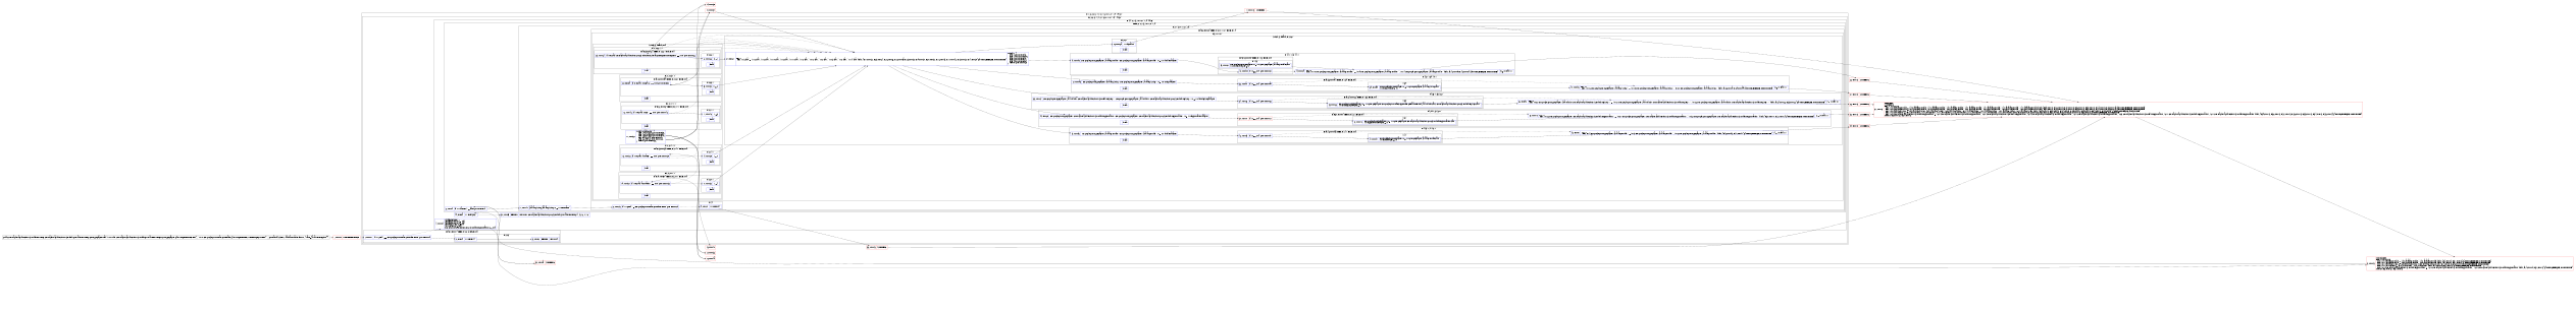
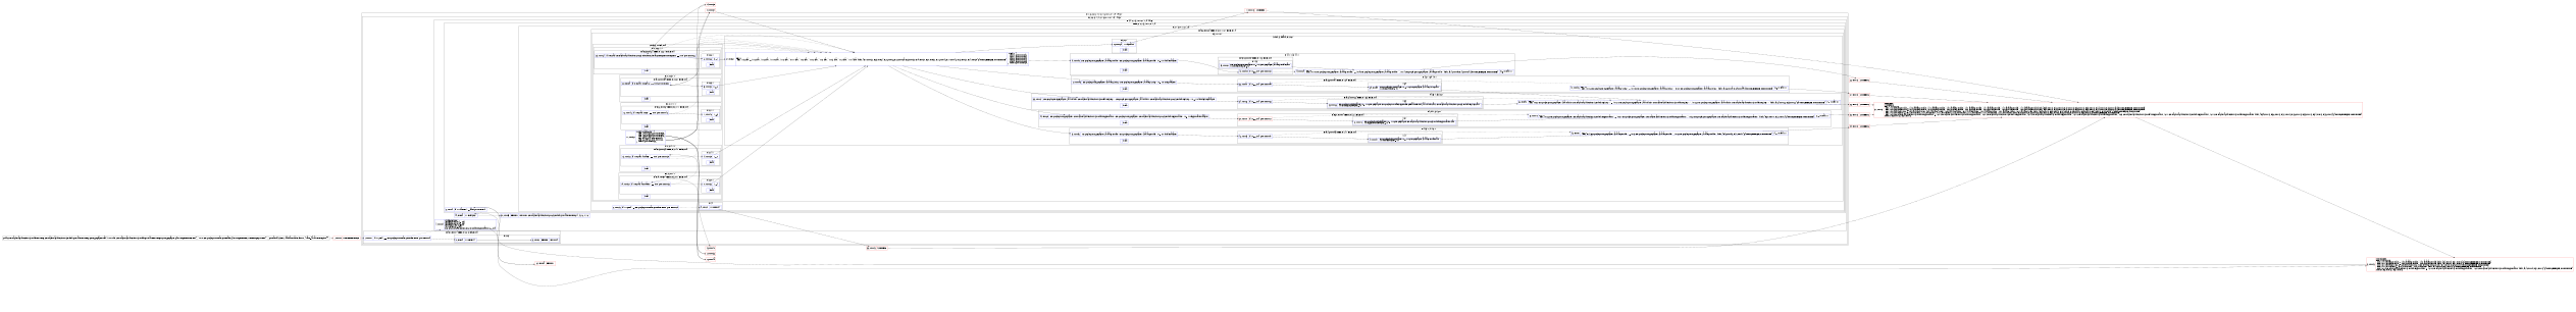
  digraph {
    fontname="DejaVu Serif"
    rankdir=LR
    node [color=blue fontname="DejaVu Serif" shape=record]
    edge [fontname="DejaVu Serif"]
    n1 [label="{2\:\ 0x0009|r11.nextNull()\l}"]
    n2 [label="{3\:\ 0x000c|RETURN\l|return null\l}"]
    n3 [label="{1\:\ 0x0007|if (r11.peek() == com.google.gson.stream.JsonToken.NULL) goto L_0x0009\l}"]
    n4 [label="{26\:\ 0x0066|r5 = 1\l}"]
    n5 [label="{|break\l}"]
    n6 [label="{25\:\ 0x0064|if (r0.equals(com.mapbox.api.directions.p008v5.DirectionsCriteria.ANNOTATION_DURATION) == true) goto L_0x0066\l}"]
    n7 [label="{|break\l}"]
    n8 [label="{23\:\ 0x005c|r1 = 2\l}"]
    n9 [label="{|break\l}"]
    n10 [label="{22\:\ 0x005a|if (r0.equals(\"summary\") == true) goto L_0x005c\l}"]
    n11 [label="{|break\l}"]
    n12 [label="{20\:\ 0x0052|r1 = 4\l}"]
    n13 [label="{|break\l}"]
    n14 [label="{19\:\ 0x0050|if (r0.equals(\"annotation\") == true) goto L_0x0052\l}"]
    n15 [label="{|break\l}"]
    n16 [label="{17\:\ 0x0048|r1 = 3\l}"]
    n17 [label="{|break\l}"]
    n18 [label="{16\:\ 0x0046|if (r0.equals(\"steps\") == true) goto L_0x0048\l}"]
    n19 [label="{|break\l}"]
    n20 [label="{14\:\ 0x003e|r1 = 0\l}"]
    n21 [label="{|break\l}"]
    n22 [label="{13\:\ 0x003c|if (r0.equals(\"distance\") == true) goto L_0x003e\l}"]
    n23 [label="{|break\l}"]
    n24 [label="{11\:\ 0x0032|switch(r0.hashCode()) \{\l    case \-1992012396: goto L_0x005e;\l    case \-1857640538: goto L_0x0054;\l    case \-1555043537: goto L_0x004a;\l    new 109761319: goto L_0x0040;\l    case 288459765: goto L_0x0036;\l    default: goto L_0x0035;\l\}\l}"]
-   n25 [label="{47\:\ 0x00d7|com.google.gson.TypeAdapter r0 = r10.gson.getAdapter(java.lang.Double.class)\lr10.case__adapter = r0\l}"]
+   n25 [label="{47\:\ 0x00d7|com.google.gson.TypeAdapter r0 = r10.gson.getAdapter(java.lang.Double.class)\lr10.double__adapter = r0\l}"]
    n26 [label="{46\:\ 0x00d5|if (r0 == null) goto L_0x00d7\l}"]
    n27 [label="{45\:\ 0x00d3|com.google.gson.TypeAdapter\<java.lang.Double\> com.google.gson.TypeAdapter\<java.lang.Double\> r0 = r10.double__adapter\l}"]
    n28 [label="{48\:\ 0x00e1|PHI: r0 \l  PHI: (r0v4 com.google.gson.TypeAdapter\<java.lang.Double\>) = (r0v3 com.google.gson.TypeAdapter\<java.lang.Double\>), (r0v8 com.google.gson.TypeAdapter\<java.lang.Double\>) binds: [B:46:0x00d5, B:47:0x00d7] A[DONT_GENERATE, DONT_INLINE]\l|r4 = r0.read(r11)\l}"]
    n29 [label="{|break\l}"]
    n30 [label="{43\:\ 0x00c0|com.google.gson.TypeAdapter r0 = r10.gson.getAdapter(java.lang.Double.class)\lr10.double__adapter = r0\l}"]
    n31 [label="{42\:\ 0x00be|if (r0 == null) goto L_0x00c0\l}"]
    n32 [label="{41\:\ 0x00bc|com.google.gson.TypeAdapter\<java.lang.Double\> com.google.gson.TypeAdapter\<java.lang.Double\> r0 = r10.double__adapter\l}"]
    n33 [label="{44\:\ 0x00ca|PHI: r0 \l  PHI: (r0v10 com.google.gson.TypeAdapter\<java.lang.Double\>) = (r0v9 com.google.gson.TypeAdapter\<java.lang.Double\>), (r0v14 com.google.gson.TypeAdapter\<java.lang.Double\>) binds: [B:42:0x00be, B:43:0x00c0] A[DONT_GENERATE, DONT_INLINE]\l|r5 = r0.read(r11)\l}"]
    n34 [label="{|break\l}"]
    n35 [label="{39\:\ 0x00a9|com.google.gson.TypeAdapter r0 = r10.gson.getAdapter(java.lang.String.class)\lr10.string_adapter = r0\l}"]
    n36 [label="{38\:\ 0x00a7|if (r0 == null) goto L_0x00a9\l}"]
    n37 [label="{37\:\ 0x00a5|com.google.gson.TypeAdapter\<java.lang.String\> com.google.gson.TypeAdapter\<java.lang.String\> r0 = r10.string_adapter\l}"]
    n38 [label="{40\:\ 0x00b3|PHI: r0 \l  PHI: (r0v16 com.google.gson.TypeAdapter\<java.lang.String\>) = (r0v15 com.google.gson.TypeAdapter\<java.lang.String\>), (r0v20 com.google.gson.TypeAdapter\<java.lang.String\>) binds: [B:38:0x00a7, B:39:0x00a9] A[DONT_GENERATE, DONT_INLINE]\l|r6 = r0.read(r11)\l}"]
    n39 [label="{|break\l}"]
    n40 [label="{35\:\ 0x0088|com.google.gson.TypeAdapter r0 = r10.gson.getAdapter(com.google.gson.reflect.TypeToken.getParameterized(java.util.List.class, com.mapbox.api.directions.p008v5.models.LegStep.class))\lr10.list__legStep_adapter = r0\l}"]
    n41 [label="{34\:\ 0x0086|if (r0 == null) goto L_0x0088\l}"]
    n42 [label="{33\:\ 0x0084|com.google.gson.TypeAdapter\<java.util.List\<com.mapbox.api.directions.v5.models.LegStep\>\> com.google.gson.TypeAdapter\<java.util.List\<com.mapbox.api.directions.p008v5.models.LegStep\>\> r0 = r10.list__legStep_adapter\l}"]
    n43 [label="{36\:\ 0x009c|PHI: r0 \l  PHI: (r0v22 com.google.gson.TypeAdapter\<java.util.List\<com.mapbox.api.directions.v5.models.LegStep\>\>) = (r0v21 com.google.gson.TypeAdapter\<java.util.List\<com.mapbox.api.directions.v5.models.LegStep\>\>), (r0v26 com.google.gson.TypeAdapter\<java.util.List\<com.mapbox.api.directions.v5.models.LegStep\>\>) binds: [B:34:0x0086, B:35:0x0088] A[DONT_GENERATE, DONT_INLINE]\l|r7 = r0.read(r11)\l}"]
    n44 [label="{|break\l}"]
    n45 [label="{31\:\ 0x0072|com.google.gson.TypeAdapter r0 = r10.gson.getAdapter(com.mapbox.api.directions.p008v5.models.LegAnnotation.class)\lr10.legAnnotation_adapter = r0\l}"]
    n46 [color=red label="{30\:\ 0x0070|if (r0 == null) goto L_0x0072\l}"]
    n47 [label="{29\:\ 0x006e|com.google.gson.TypeAdapter\<com.mapbox.api.directions.v5.models.LegAnnotation\> com.google.gson.TypeAdapter\<com.mapbox.api.directions.p008v5.models.LegAnnotation\> r0 = r10.legAnnotation_adapter\l}"]
    n48 [label="{32\:\ 0x007c|PHI: r0 \l  PHI: (r0v28 com.google.gson.TypeAdapter\<com.mapbox.api.directions.v5.models.LegAnnotation\>) = (r0v27 com.google.gson.TypeAdapter\<com.mapbox.api.directions.v5.models.LegAnnotation\>), (r0v32 com.google.gson.TypeAdapter\<com.mapbox.api.directions.v5.models.LegAnnotation\>) binds: [B:30:0x0070, B:31:0x0072] A[DONT_GENERATE, DONT_INLINE]\l|r8 = r0.read(r11)\l}"]
    n49 [label="{|break\l}"]
    n50 [label="{28\:\ 0x006a|r11.skipValue()\l}"]
    n51 [label="{|break\l}"]
-   n52 [label="{27\:\ 0x0067|PHI: r1 \l  PHI: (r1v3 char) = (r1v2 char), (r1v2 char), (r1v10 char), (r1v2 char), (r1v11 char), (r1v2 char), (r1v12 char), (r1v2 char), (r1v13 char), (r1v2 char), (r1v14 char) binds: [B:11:0x0032, B:25:0x0064, B:26:0x0066, B:22:0x005a, B:23:0x005c, B:19:0x0050, B:20:0x0052, B:16:0x0046, B:17:0x0048, B:13:0x003c, B:14:0x003e] A[DONT_GENERATE, DONT_INLINE]\l|switch(r1) \{\l    case 0: goto L_0x00d3;\l    case 1: dalvik L_0x00bc;\l    case 2: goto L_0x00a5;\l    case 3: goto L_0x0084;\l    case 4: goto L_0x006e;\l    default: goto L_0x006a;\l\}\l}"]
+   n52 [label="{27\:\ 0x0067|PHI: r1 \l  PHI: (r1v3 char) = (r1v2 char), (r1v2 char), (r1v10 char), (r1v2 char), (r1v11 char), (r1v2 char), (r1v12 char), (r1v2 char), (r1v13 char), (r1v2 char), (r1v14 char) binds: [B:11:0x0032, B:25:0x0064, B:26:0x0066, B:22:0x005a, B:23:0x005c, B:19:0x0050, B:20:0x0052, B:16:0x0046, B:17:0x0048, B:13:0x003c, B:14:0x003e] A[DONT_GENERATE, DONT_INLINE]\l|switch(r1) \{\l    case 0: goto L_0x00d3;\l    case 1: goto L_0x00bc;\l    case 2: goto L_0x00a5;\l    case 3: goto L_0x0084;\l    case 4: goto L_0x006e;\l    default: goto L_0x006a;\l\}\l}"]
    n53 [label="{9\:\ 0x0027|r11.nextNull()\l}"]
    n54 [label="{8\:\ 0x0025|if (r11.peek() != com.google.gson.stream.JsonToken.NULL) goto L_0x002b\l}"]
-   n55 [label="{7\:\ 0x001b|java.lang.String java.lang.String r0 = r11.nextName()\l}"]
    n56 [label="{6\:\ 0x0019|if (r11.hasNext() != false) goto L_0x001b\l}"]
    n57 [label="{4\:\ 0x000d|r11.beginObject()\ljava.lang.Double r4 = null\ljava.lang.Double r5 = null\ljava.lang.String r6 = null\ljava.util.List r7 = null\lcom.mapbox.api.directions.p008v5.models.LegAnnotation r8 = null\l}"]
    n58 [label="{49\:\ 0x00ea|r11.endObject()\l}"]
    n59 [label="{50\:\ 0x00f3|RETURN\l|return new com.mapbox.api.directions.p008v5.models.AutoValue_RouteLeg(r4, r5, r6, r7, r8)\l}"]
    n60 [color=red label="{12\:\ 0x0036}"]
    n61 [color=red label="{15\:\ 0x0040}"]
    n62 [color=red label="{18\:\ 0x004a}"]
    n63 [color=red label="{21\:\ 0x0054}"]
    n64 [color=red label="{24\:\ 0x005e}"]
    n65 [color=red label="{59\:\ 0x0015|SYNTHETIC\l}"]
    n66 [color=red label="{58\:\ 0x0015|SYNTHETIC\l}"]
    n67 [color=red label="{57\:\ 0x0015|SYNTHETIC\l}"]
    n68 [color=red label="{56\:\ 0x0015|SYNTHETIC\l}"]
    n69 [color=red label="{55\:\ 0x0015|SYNTHETIC\l}"]
    n70 [color=red label="{54\:\ 0x0015|SYNTHETIC\l}"]
    n71 [color=red label="{53\:\ 0x0015|SYNTHETIC\l}"]
-   n72 [color=red label="{52\:\ 0x00ea|SYNTHETIC\l}"]
+   n72 [color=red label="{52\:\ 0x00ea|RETURN\l}"]
    n73 [color=red label="{5\:\ 0x0015|LOOP_START\lPHI: r4 r5 r6 r7 r8 \l  PHI: (r4v1 java.lang.Double) = (r4v0 java.lang.Double), (r4v2 java.lang.Double) binds: [B:4:0x000d, B:51:0x0015] A[DONT_GENERATE, DONT_INLINE]\l  PHI: (r5v1 java.lang.Double) = (r5v0 java.lang.Double), (r5v2 java.lang.Double) binds: [B:4:0x000d, B:51:0x0015] A[DONT_GENERATE, DONT_INLINE]\l  PHI: (r6v1 java.lang.String) = (r6v0 java.lang.String), (r6v2 java.lang.String) binds: [B:4:0x000d, B:51:0x0015] A[DONT_GENERATE, DONT_INLINE]\l  PHI: (r7v1 java.util.List) = (r7v0 java.util.List), (r7v2 java.util.List) binds: [B:4:0x000d, B:51:0x0015] A[DONT_GENERATE, DONT_INLINE]\l  PHI: (r8v1 com.mapbox.api.directions.v5.models.LegAnnotation) = (r8v0 com.mapbox.api.directions.v5.models.LegAnnotation), (r8v2 com.mapbox.api.directions.v5.models.LegAnnotation) binds: [B:4:0x000d, B:51:0x0015] A[DONT_GENERATE, DONT_INLINE]\lLOOP:0: B:5:0x0015\-\>B:51:0x0015\l}"]
    n74 [color=red label="{51\:\ 0x0015|LOOP_END\lSYNTHETIC\lPHI: r4 r5 r6 r7 r8 \l  PHI: (r4v2 java.lang.Double) = (r4v3 java.lang.Double), (r4v1 java.lang.Double), (r4v1 java.lang.Double), (r4v1 java.lang.Double), (r4v1 java.lang.Double), (r4v1 java.lang.Double), (r4v1 java.lang.Double) binds: [B:59:0x0015, B:58:0x0015, B:57:0x0015, B:56:0x0015, B:55:0x0015, B:54:0x0015, B:53:0x0015] A[DONT_GENERATE, DONT_INLINE]\l  PHI: (r5v2 java.lang.Double) = (r5v1 java.lang.Double), (r5v3 java.lang.Double), (r5v1 java.lang.Double), (r5v1 java.lang.Double), (r5v1 java.lang.Double), (r5v1 java.lang.Double), (r5v1 java.lang.Double) binds: [B:59:0x0015, B:58:0x0015, B:57:0x0015, B:56:0x0015, B:55:0x0015, B:54:0x0015, B:53:0x0015] A[DONT_GENERATE, DONT_INLINE]\l  PHI: (r6v2 java.lang.String) = (r6v1 java.lang.String), (r6v1 java.lang.String), (r6v3 java.lang.String), (r6v1 java.lang.String), (r6v1 java.lang.String), (r6v1 java.lang.String), (r6v1 java.lang.String) binds: [B:59:0x0015, B:58:0x0015, B:57:0x0015, B:56:0x0015, B:55:0x0015, B:54:0x0015, B:53:0x0015] A[DONT_GENERATE, DONT_INLINE]\l  PHI: (r7v2 java.util.List) = (r7v1 java.util.List), (r7v1 java.util.List), (r7v1 java.util.List), (r7v3 java.util.List), (r7v1 java.util.List), (r7v1 java.util.List), (r7v1 java.util.List) binds: [B:59:0x0015, B:58:0x0015, B:57:0x0015, B:56:0x0015, B:55:0x0015, B:54:0x0015, B:53:0x0015] A[DONT_GENERATE, DONT_INLINE]\l  PHI: (r8v2 com.mapbox.api.directions.v5.models.LegAnnotation) = (r8v1 com.mapbox.api.directions.v5.models.LegAnnotation), (r8v1 com.mapbox.api.directions.v5.models.LegAnnotation), (r8v1 com.mapbox.api.directions.v5.models.LegAnnotation), (r8v1 com.mapbox.api.directions.v5.models.LegAnnotation), (r8v3 com.mapbox.api.directions.v5.models.LegAnnotation), (r8v1 com.mapbox.api.directions.v5.models.LegAnnotation), (r8v1 com.mapbox.api.directions.v5.models.LegAnnotation) binds: [B:59:0x0015, B:58:0x0015, B:57:0x0015, B:56:0x0015, B:55:0x0015, B:54:0x0015, B:53:0x0015] A[DONT_GENERATE, DONT_INLINE]\lLOOP:0: B:5:0x0015\-\>B:51:0x0015\l}"]
    n75 [color=red label="{0\:\ 0x0000|MTH_ENTER_BLOCK\l}"]
    n76 [label="{public com.mapbox.api.directions.v5.models.RouteLeg com.mapbox.api.directions.v5.models.AutoValue_RouteLeg.GsonTypeAdapter.read((r10v0 'this' com.mapbox.api.directions.v5.models.AutoValue_RouteLeg$GsonTypeAdapter A[IMMUTABLE_TYPE, THIS]), (r11v0 com.google.gson.stream.JsonReader A[IMMUTABLE_TYPE, METHOD_ARGUMENT]))  | Annotation[SYSTEM, dalvik.annotation.Throws, \{value=[java.io.IOException]\}]\l}" color=""]
    subgraph cluster_1 {
      label="R(1:(2:(2:2|3)|(4:4|(2:7|(3:10|11|27)(1:9))|49|50)))"
      subgraph cluster_2 {
        label="R(2:(2:2|3)|(4:4|(2:7|(3:10|11|27)(1:9))|49|50))"
        subgraph cluster_3 {
          label="IF [B:1:0x0007] THEN: R(2:2|3) ELSE: null"
          n3
          subgraph cluster_4 {
            label="R(2:2|3)"
            n1
            n2
          }
        }
        subgraph cluster_5 {
          label="R(4:4|(2:7|(3:10|11|27)(1:9))|49|50)"
          n57
          n58
          n59
          subgraph cluster_6 {
            label="LOOP:0: (2:7|(3:10|11|27)(1:9))"
            n56
            subgraph cluster_7 {
              label="R(2:7|(3:10|11|27)(1:9))"
-             n55
              subgraph cluster_8 {
                label="IF [B:8:0x0025] THEN: R(3:10|11|27) ELSE: R(1:9)"
                n54
                subgraph cluster_9 {
                  label="R(3:10|11|27)"
                  subgraph cluster_10 {
-                   label="Switch: 5, default: null"
+                   label="Switch: 5, switch: null"
                    n24
                    subgraph cluster_11 {
                      label="R(2:(2:26|1)|1)"
                      n7
                      subgraph cluster_12 {
                        label="IF [B:25:0x0064] THEN: R(2:26|1) ELSE: null"
                        n6
                        subgraph cluster_13 {
                          label="R(2:26|1)"
                          n4
                          n5
                        }
                      }
                    }
                    subgraph cluster_14 {
                      label="R(2:(2:23|1)|1)"
                      n11
                      subgraph cluster_15 {
                        label="IF [B:22:0x005a] THEN: R(2:23|1) ELSE: null"
                        n10
                        subgraph cluster_16 {
                          label="R(2:23|1)"
                          n8
                          n9
                        }
                      }
                    }
                    subgraph cluster_17 {
                      label="R(2:(2:20|1)|1)"
                      n15
                      subgraph cluster_18 {
                        label="IF [B:19:0x0050] THEN: R(2:20|1) ELSE: null"
                        n14
                        subgraph cluster_19 {
                          label="R(2:20|1)"
                          n12
                          n13
                        }
                      }
                    }
                    subgraph cluster_20 {
                      label="R(2:(2:17|1)|1)"
                      n19
                      subgraph cluster_21 {
                        label="IF [B:16:0x0046] THEN: R(2:17|1) ELSE: null"
                        n18
                        subgraph cluster_22 {
                          label="R(2:17|1)"
                          n16
                          n17
                        }
                      }
                    }
                    subgraph cluster_23 {
                      label="R(2:(2:14|1)|1)"
                      n23
                      subgraph cluster_24 {
                        label="IF [B:13:0x003c] THEN: R(2:14|1) ELSE: null"
                        n22
                        subgraph cluster_25 {
                          label="R(2:14|1)"
                          n20
                          n21
                        }
                      }
                    }
                  }
                  subgraph cluster_26 {
                    label="Switch: 5, default: R(2:28|1)"
                    n52
                    subgraph cluster_27 {
                      label="R(4:45|(1:47)|48|1)"
                      n27
                      n28
                      n29
                      subgraph cluster_28 {
                        label="IF [B:46:0x00d5] THEN: R(1:47) ELSE: null"
                        n26
                        subgraph cluster_29 {
                          label="R(1:47)"
                          n25
                        }
                      }
                    }
                    subgraph cluster_30 {
                      label="R(4:41|(1:43)|44|1)"
                      n32
                      n33
                      n34
                      subgraph cluster_31 {
                        label="IF [B:42:0x00be] THEN: R(1:43) ELSE: null"
                        n31
                        subgraph cluster_32 {
                          label="R(1:43)"
                          n30
                        }
                      }
                    }
                    subgraph cluster_33 {
                      label="R(4:37|(1:39)|40|1)"
                      n37
                      n38
                      n39
                      subgraph cluster_34 {
                        label="IF [B:38:0x00a7] THEN: R(1:39) ELSE: null"
                        n36
                        subgraph cluster_35 {
                          label="R(7:39)"
                          n35
                        }
                      }
                    }
                    subgraph cluster_36 {
                      label="R(4:33|(1:35)|36|1)"
                      n42
                      n43
                      n44
                      subgraph cluster_37 {
                        label="IF [B:34:0x0086] THEN: R(1:35) ELSE: null"
                        n41
                        subgraph cluster_38 {
                          label="R(1:35)"
                          n40
                        }
                      }
                    }
                    subgraph cluster_39 {
                      label="R(4:29|(1:31)|32|1)"
                      n47
                      n48
                      n49
                      subgraph cluster_40 {
                        label="IF [B:30:0x0070] THEN: R(1:31) ELSE: null"
                        n46
                        subgraph cluster_41 {
                          label="R(1:31)"
                          n45
                        }
                      }
                    }
                    subgraph cluster_42 {
                      label="R(2:28|1)"
                      n50
                      n51
                    }
                  }
                }
                subgraph cluster_43 {
                  label="R(1:9)"
                  n53
                }
              }
            }
          }
        }
      }
    }
    n1 -> n2
    n3 -> n1
    n3 -> n57 [style=dashed]
    n4 -> n52
    n6 -> n4
    n6 -> n52 [style=dashed]
    n8 -> n52
    n10 -> n8
    n10 -> n52 [style=dashed]
    n12 -> n52
    n14 -> n12
    n14 -> n52 [style=dashed]
    n18 -> n16
    n18 -> n52 [style=dashed]
    n20 -> n52
    n22 -> n20
    n22 -> n52 [style=dashed]
    n24 -> n52
    n24 -> n60
    n24 -> n61
    n24 -> n62
    n24 -> n63
    n24 -> n64
    n25 -> n28
    n26 -> n25
    n26 -> n28 [style=dashed]
    n27 -> n26
    n28 -> n65
    n30 -> n33
    n31 -> n33 [style=dashed]
    n32 -> n31
    n33 -> n66
-   n35 -> n38
+   n35 -> n43
    n36 -> n35
    n36 -> n38 [style=dashed]
    n37 -> n36
    n38 -> n67
    n40 -> n43
    n41 -> n40
    n41 -> n43 [style=dashed]
    n42 -> n41
    n43 -> n68
    n45 -> n48
    n46 -> n45
    n46 -> n48 [style=dashed]
    n47 -> n46
    n48 -> n69
    n50 -> n70
    n52 -> n27
    n52 -> n32
    n52 -> n37
    n52 -> n42
    n52 -> n47
    n52 -> n50
    n53 -> n71
    n54 -> n53 [style=dashed]
-   n55 -> n54
-   n56 -> n55
    n56 -> n72 [style=dashed]
    n57 -> n73
    n58 -> n59
    n60 -> n22
    n62 -> n14
    n63 -> n10
    n63 -> n52
    n64 -> n6
    n65 -> n74
    n66 -> n74
    n67 -> n74
    n68 -> n74
    n69 -> n74
    n70 -> n74
    n71 -> n74
    n72 -> n58
    n73 -> n56
    n74 -> n73
    n75 -> n3
    n76 -> n75
  }
